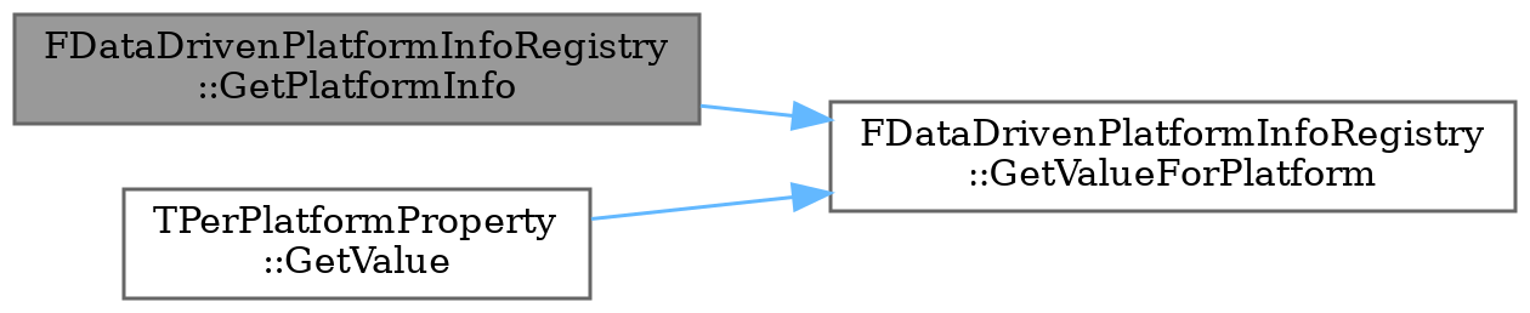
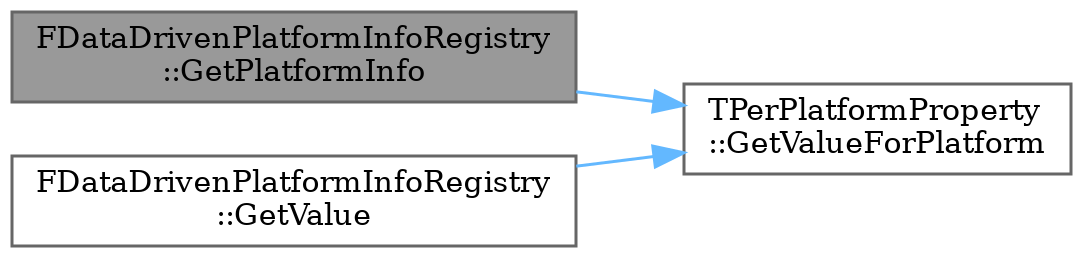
  digraph {
    fontname="DejaVu Serif"
    rankdir=RL
    node [color=grey40 fillcolor=white fontname="DejaVu Serif" fontsize=10 shape=box style=filled]
    edge [color=steelblue1 dir=back fontname="DejaVu Serif" fontsize=10 labelfontname=Helvetica labelfontsize=10 style=solid]
    n1 [color=gray40 fillcolor=grey60 fontcolor=black height=0.2 label="FDataDrivenPlatformInfoRegistry\l::GetPlatformInfo" width=0.4]
-   n2 [height=0.2 label="FDataDrivenPlatformInfoRegistry\l::GetValueForPlatform" width=0.4]
-   n3 [height=0.2 label="TPerPlatformProperty\l::GetValue" width=0.4]
+   n2 [height=0.2 label="TPerPlatformProperty\l::GetValueForPlatform" width=0.4]
+   n3 [height=0.2 label="FDataDrivenPlatformInfoRegistry\l::GetValue" width=0.4]
    n2 -> n1
    n2 -> n3
  }
